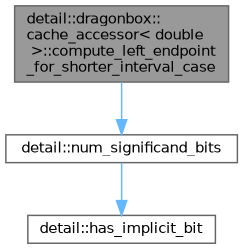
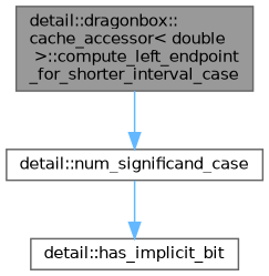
  digraph {
    rankdir=TB
    node [color=grey40 fillcolor=white fontname=Helvetica fontsize=10 shape=box style=filled]
    edge [color=steelblue1 fontname=Helvetica fontsize=10 labelfontname=Helvetica labelfontsize=10 style=solid]
    n1 [color=gray40 fillcolor=grey60 fontcolor=black height=0.2 label="detail::dragonbox::\lcache_accessor\< double\l \>::compute_left_endpoint\l_for_shorter_interval_case" width=0.4]
-   n2 [height=0.2 label="detail::num_significand_bits" width=0.4]
+   n2 [height=0.2 label="detail::num_significand_case" width=0.4]
    n3 [height=0.2 label="detail::has_implicit_bit" width=0.4]
    n1 -> n2
    n2 -> n3
  }
